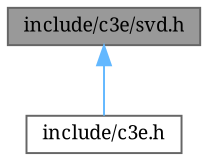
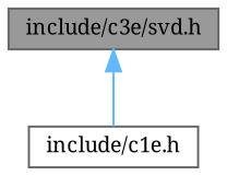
  digraph {
    fontname="Noto Serif"
    node [fontname="Noto Serif" fontsize=10 shape=box style=filled]
    n1 [color=gray40 fillcolor=grey60 fontcolor=black height=0.2 label="include/c3e/svd.h" width=0.4]
-   n2 [color=grey40 fillcolor=white height=0.2 label="include/c3e.h" width=0.4]
+   n2 [color=grey40 fillcolor=white height=0.2 label="include/c1e.h" width=0.4]
    n1 -> n2 [color=steelblue1 dir=back fontname="Noto Serif" fontsize=10 labelfontname=Helvetica labelfontsize=10 style=solid]
  }
